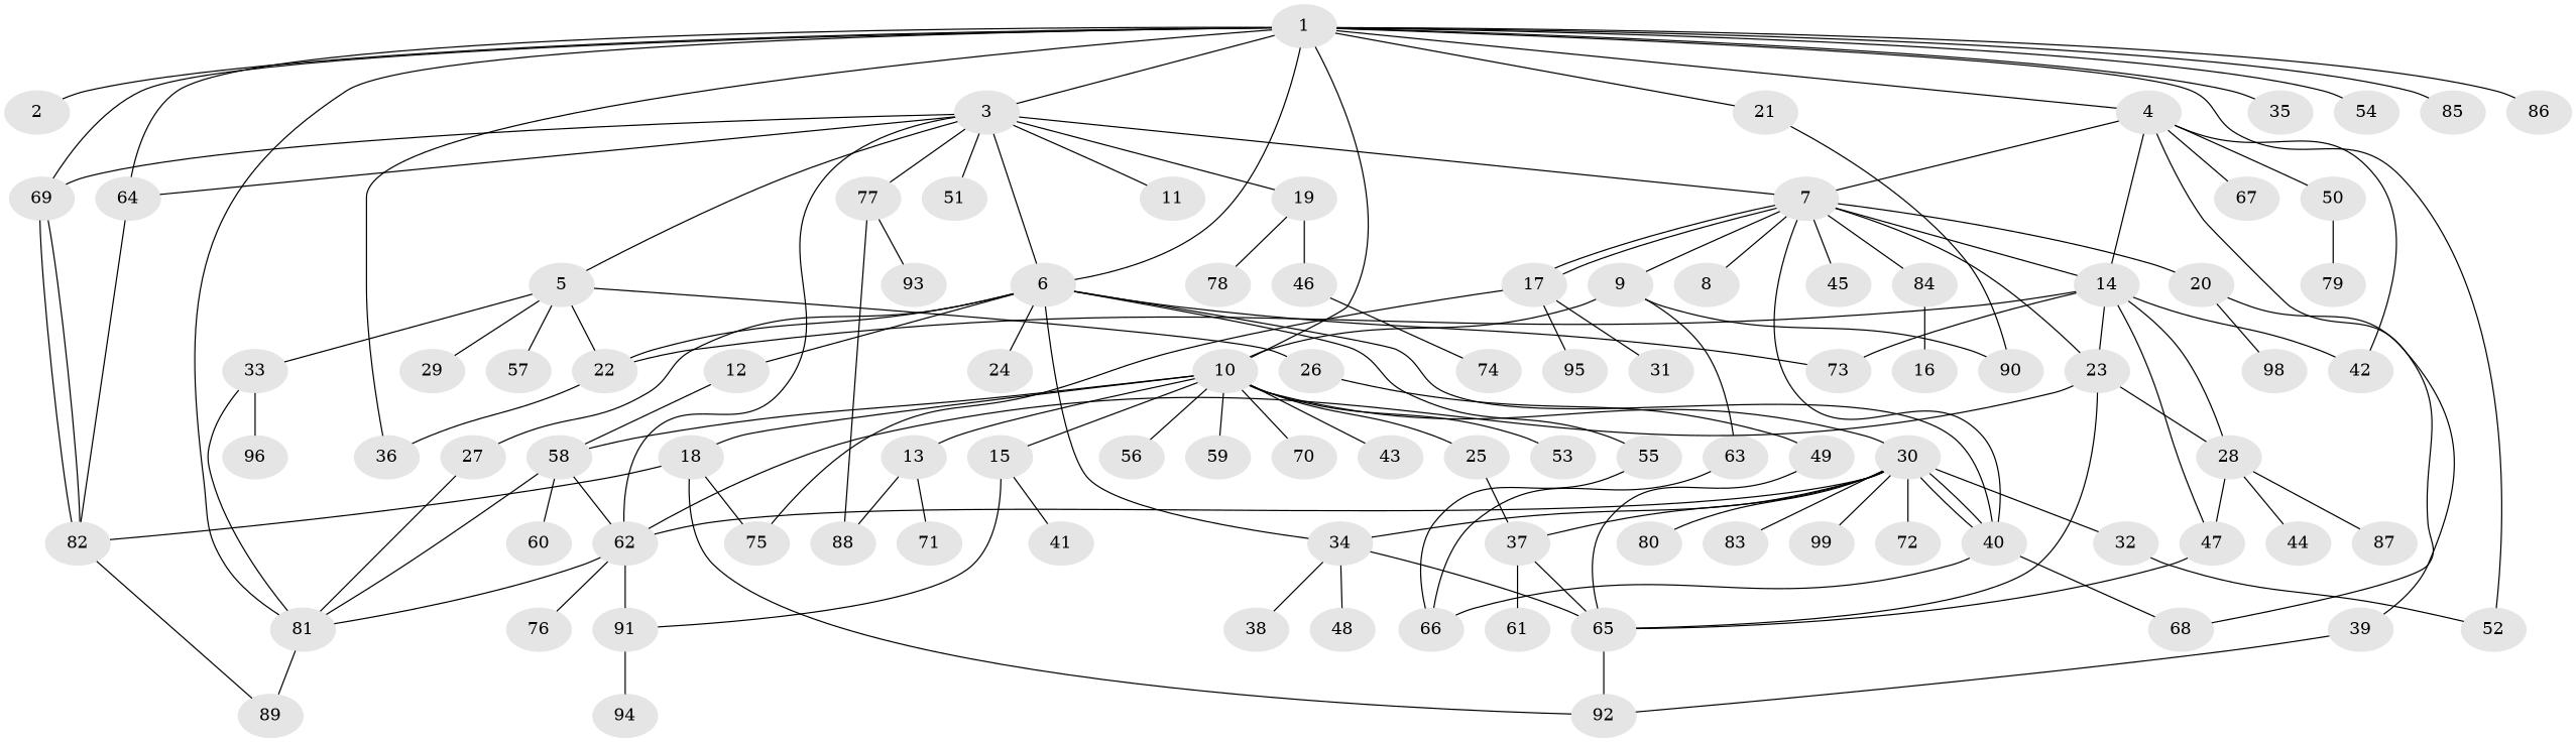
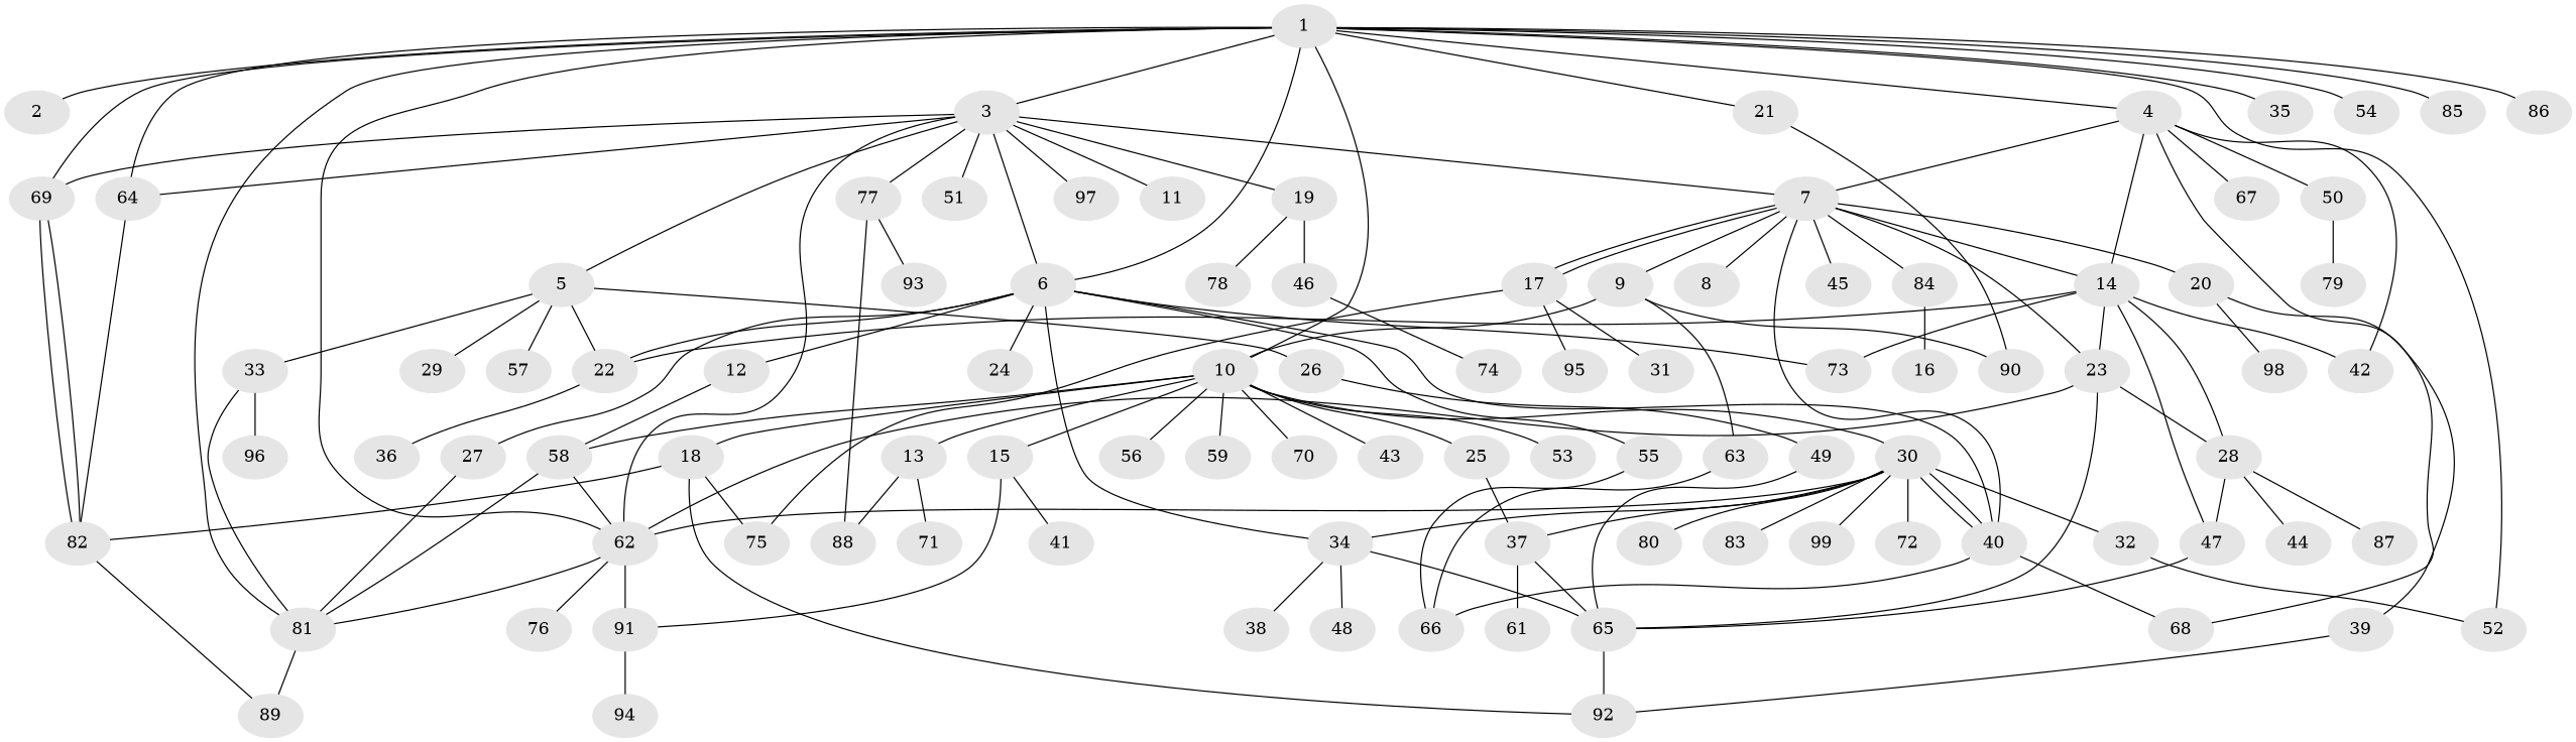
  graph {
    node [color=gray90 style=filled]
    1
    2
    3
    4
    6
    10
    21
    35
    52
    54
    62
    64
    69
    81
    85
    86
    5
    7
    11
    19
    51
    77
+   97
    14
    42
    50
    67
    68
    22
    12
    24
    27
    34
    40
    55
    73
    13
    15
    18
    25
    30
    43
    53
    56
    58
    59
    70
    90
    91
    76
    82
    89
    26
    29
    33
    57
    8
    9
    17
    20
    23
    45
    84
    46
    78
    88
    93
    28
    47
    79
    36
    49
    96
    65
    38
    48
    66
    63
    31
    75
    95
    39
    98
    16
    71
    41
    92
    37
    32
    72
    80
    83
    99
-   60
    44
    87
    94
    74
    61
    1 -- 2
    1 -- 3
    1 -- 4
    1 -- 6
    1 -- 10
    1 -- 21
    1 -- 35
    1 -- 52
    1 -- 54
-   1 -- 36
+   1 -- 62
    1 -- 64
    1 -- 69
    1 -- 81
    1 -- 85
    1 -- 86
    3 -- 6
    3 -- 62
    3 -- 64
    3 -- 69
    3 -- 5
    3 -- 7
    3 -- 11
    3 -- 19
    3 -- 51
    3 -- 77
+   3 -- 97
    4 -- 7
    4 -- 14
    4 -- 42
    4 -- 50
    4 -- 67
    4 -- 68
    6 -- 22
    6 -- 12
    6 -- 24
    6 -- 27
    6 -- 34
    6 -- 40
    6 -- 55
    6 -- 73
    10 -- 13
    10 -- 15
    10 -- 18
    10 -- 25
    10 -- 30
    10 -- 43
    10 -- 53
    10 -- 56
    10 -- 58
    10 -- 59
    10 -- 70
    21 -- 90
    62 -- 81
    62 -- 91
    62 -- 76
    64 -- 82
    69 -- 82
    69 -- 82
    81 -- 89
    5 -- 22
    5 -- 26
    5 -- 29
    5 -- 33
    5 -- 57
    7 -- 14
    7 -- 40
    7 -- 8
    7 -- 9
    7 -- 17
    7 -- 17
    7 -- 20
    7 -- 23
    7 -- 45
    7 -- 84
    19 -- 46
    19 -- 78
    77 -- 88
    77 -- 93
    14 -- 42
    14 -- 22
    14 -- 73
    14 -- 23
    14 -- 28
    14 -- 47
    50 -- 79
    22 -- 36
    12 -- 58
    27 -- 81
    34 -- 65
    34 -- 38
    34 -- 48
    40 -- 68
    40 -- 66
    55 -- 66
    13 -- 88
    13 -- 71
    15 -- 91
    15 -- 41
    18 -- 82
    18 -- 75
    18 -- 92
    25 -- 37
    30 -- 62
    30 -- 34
    30 -- 40
    30 -- 40
    30 -- 37
    30 -- 32
    30 -- 72
    30 -- 80
    30 -- 83
    30 -- 99
    58 -- 62
    58 -- 81
-   58 -- 60
    91 -- 94
    82 -- 89
    26 -- 49
    33 -- 81
    33 -- 96
    9 -- 10
    9 -- 90
    9 -- 63
    17 -- 31
    17 -- 75
    17 -- 95
    20 -- 39
    20 -- 98
    23 -- 62
    23 -- 28
    23 -- 65
    84 -- 16
    46 -- 74
    28 -- 47
    28 -- 44
    28 -- 87
    47 -- 65
    49 -- 65
    65 -- 92
    63 -- 66
    39 -- 92
    37 -- 65
    37 -- 61
    32 -- 52
  }
